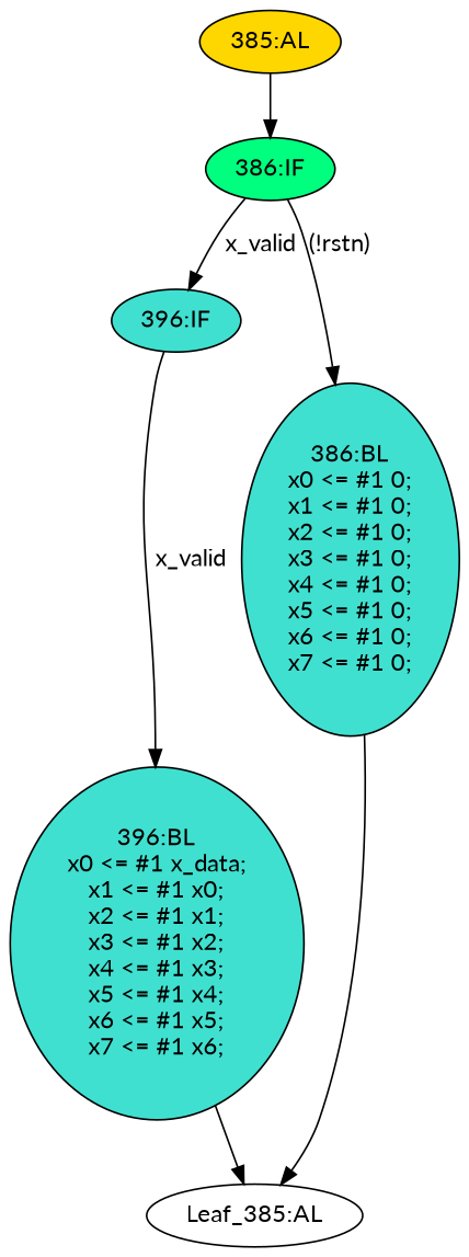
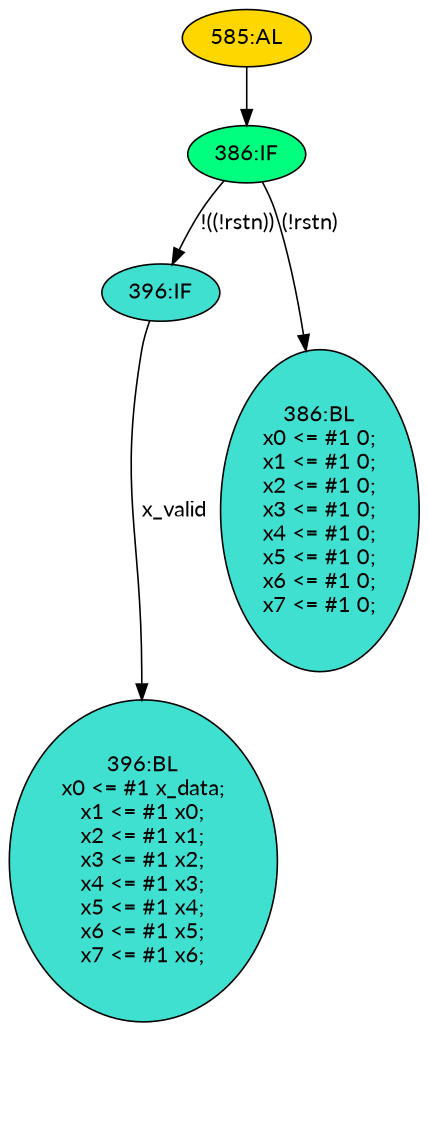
  strict digraph {
    fontname=Lato
    node [fillcolor=turquoise fontname=Lato statements="[]" style=filled typ=IfStatement]
    edge [cond="[]" fontname=Lato lineno=None]
    n1 [ast="<pyverilog.vparser.ast.IfStatement object at 0x7f9d7db77390>" label="396:IF"]
    n2 [ast="<pyverilog.vparser.ast.Block object at 0x7f9d7dd3ead0>" label="396:BL\nx0 <= #1 x_data;\nx1 <= #1 x0;\nx2 <= #1 x1;\nx3 <= #1 x2;\nx4 <= #1 x3;\nx5 <= #1 x4;\nx6 <= #1 x5;\nx7 <= #1 x6;" statements="[<pyverilog.vparser.ast.NonblockingSubstitution object at 0x7f9d7db76050>, <pyverilog.vparser.ast.NonblockingSubstitution object at 0x7f9d7db76290>, <pyverilog.vparser.ast.NonblockingSubstitution object at 0x7f9d7db76450>, <pyverilog.vparser.ast.NonblockingSubstitution object at 0x7f9d7db76610>, <pyverilog.vparser.ast.NonblockingSubstitution object at 0x7f9d7db767d0>, <pyverilog.vparser.ast.NonblockingSubstitution object at 0x7f9d7db76990>, <pyverilog.vparser.ast.NonblockingSubstitution object at 0x7f9d7db76b50>, <pyverilog.vparser.ast.NonblockingSubstitution object at 0x7f9d7db76d10>]" typ=Block]
-   n3 [def_var="['x2', 'x3', 'x0', 'x1', 'x6', 'x7', 'x4', 'x5']" label="Leaf_385:AL" fillcolor="" statements="" style="" typ=""]
    n4 [ast="<pyverilog.vparser.ast.Block object at 0x7f9d7db84cd0>" label="386:BL\nx0 <= #1 0;\nx1 <= #1 0;\nx2 <= #1 0;\nx3 <= #1 0;\nx4 <= #1 0;\nx5 <= #1 0;\nx6 <= #1 0;\nx7 <= #1 0;" statements="[<pyverilog.vparser.ast.NonblockingSubstitution object at 0x7f9d7db76f10>, <pyverilog.vparser.ast.NonblockingSubstitution object at 0x7f9d7db84110>, <pyverilog.vparser.ast.NonblockingSubstitution object at 0x7f9d7db842d0>, <pyverilog.vparser.ast.NonblockingSubstitution object at 0x7f9d7db84490>, <pyverilog.vparser.ast.NonblockingSubstitution object at 0x7f9d7db84650>, <pyverilog.vparser.ast.NonblockingSubstitution object at 0x7f9d7db84790>, <pyverilog.vparser.ast.NonblockingSubstitution object at 0x7f9d7db84950>, <pyverilog.vparser.ast.NonblockingSubstitution object at 0x7f9d7db84b10>]" typ=Block]
-   n5 [ast="<pyverilog.vparser.ast.Always object at 0x7f9d7db84d10>" clk_sens=False fillcolor=gold label="385:AL" sens="['sclk', 'rstn']" typ=Always use_var="['x1', 'x_valid', 'x_data', 'x2', 'x3', 'x0', 'rstn', 'x6', 'x4', 'x5']"]
+   n5 [ast="<pyverilog.vparser.ast.Always object at 0x7f9d7db84d10>" clk_sens=False fillcolor=gold label="585:AL" sens="['sclk', 'rstn']" typ=Always use_var="['x1', 'x_valid', 'x_data', 'x2', 'x3', 'x0', 'rstn', 'x6', 'x4', 'x5']"]
    n6 [ast="<pyverilog.vparser.ast.IfStatement object at 0x7f9d7db84e90>" fillcolor=springgreen label="386:IF"]
    n1 -> n2 [cond="['x_valid']" label=x_valid lineno=396]
-   n2 -> n3
-   n4 -> n3
    n5 -> n6
-   n6 -> n1 [cond="['rstn']" label=x_valid lineno=386]
+   n6 -> n1 [cond="['rstn']" label="!((!rstn))" lineno=386]
    n6 -> n4 [cond="['rstn']" label="(!rstn)" lineno=386]
  }
